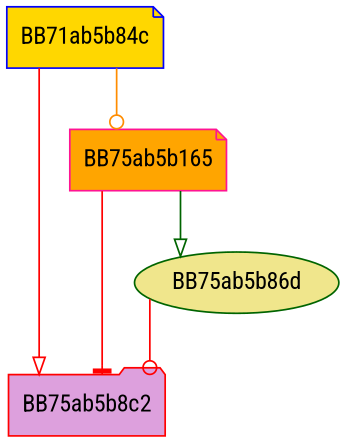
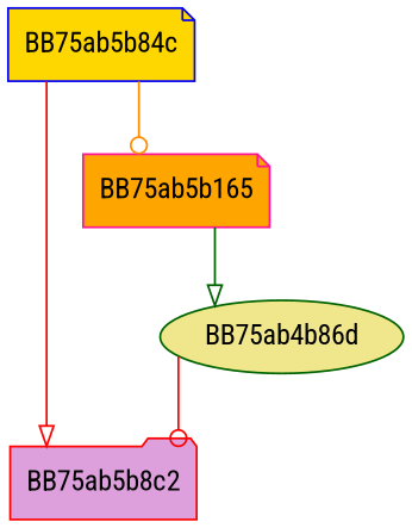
  digraph {
    fontname="Roboto Condensed"
    splines=ortho
    node [fontname="Roboto Condensed" shape=note style=filled]
    edge [arrowhead=onormal color=red fontname="Roboto Condensed"]
-   BB75ab5b84c [color=blue fillcolor=gold label=BB71ab5b84c]
+   BB75ab5b84c [color=blue fillcolor=gold]
    BB75ab5b8c2 [color=red fillcolor=plum shape=folder]
    n3 [color=deeppink fillcolor=orange label=BB75ab5b165]
-   BB75ab5b86d [color=darkgreen fillcolor=khaki shape=ellipse]
+   BB75ab5b86d [color=darkgreen fillcolor=khaki shape=ellipse label=BB75ab4b86d]
    BB75ab5b84c -> BB75ab5b8c2
    BB75ab5b84c -> n3 [arrowhead=odot color=darkorange]
-   n3 -> BB75ab5b8c2 [arrowhead=tee]
    n3 -> BB75ab5b86d [color=darkgreen]
    BB75ab5b86d -> BB75ab5b8c2 [arrowhead=odot]
  }
